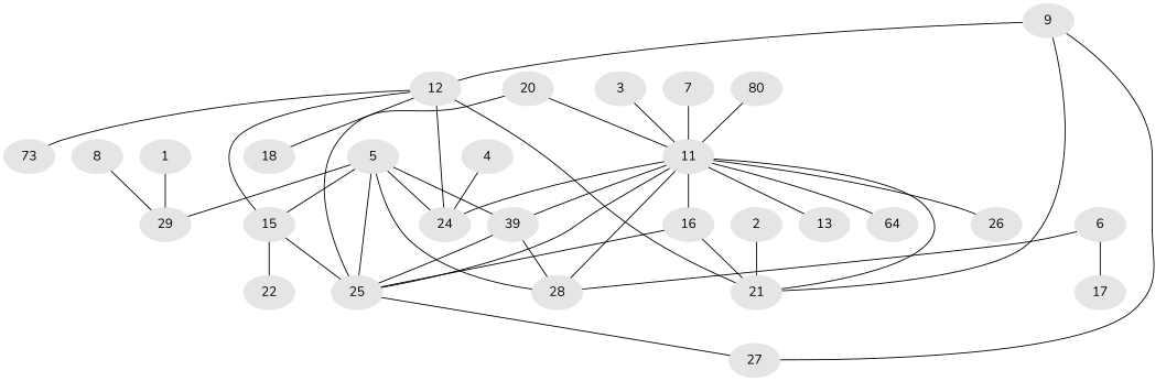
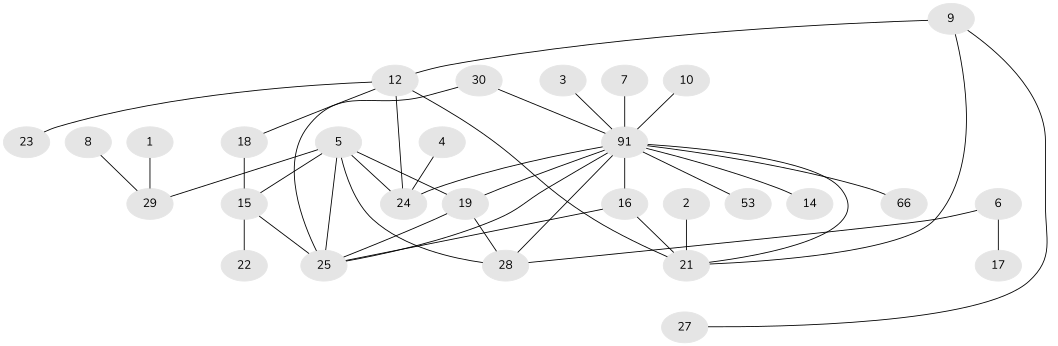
  graph {
    fontname=Nunito
    node [color=gray90 fontname=Nunito style=filled]
    edge [fontname=Nunito weight=1.0]
    1
    29
    25
    27
    2
    21
    3
-   11
+   11 [label=91]
    24
-   19 [label=39]
+   19
    28
-   13
-   14 [label=64]
+   13 [label=53]
+   14
    16
-   26
+   26 [label=66]
    4
    5
    15
    22
    6
    17
    7
    8
    9
    12
    18
-   23 [label=73]
-   10 [label=80]
-   20
+   23
+   10
+   20 [label=30]
    1 -- 29
-   25 -- 27
    2 -- 21
    3 -- 11
    11 -- 25
    11 -- 21 [weight=2.0]
    11 -- 24
    11 -- 19
    11 -- 28
    11 -- 13
    11 -- 14
    11 -- 16
    11 -- 26
    19 -- 25
    19 -- 28
    16 -- 25
    16 -- 21
    4 -- 24
    5 -- 29
    5 -- 25 [weight=3.0]
    5 -- 24
    5 -- 19
    5 -- 28
    5 -- 15
    15 -- 25
    15 -- 22
    6 -- 28
    6 -- 17
    7 -- 11
    8 -- 29
    9 -- 27
    9 -- 21
    9 -- 12
    12 -- 21 [weight=2.0]
    12 -- 24
-   12 -- 15
+   18 -- 15
    12 -- 18
    12 -- 23
    10 -- 11
    20 -- 25
    20 -- 11
  }
